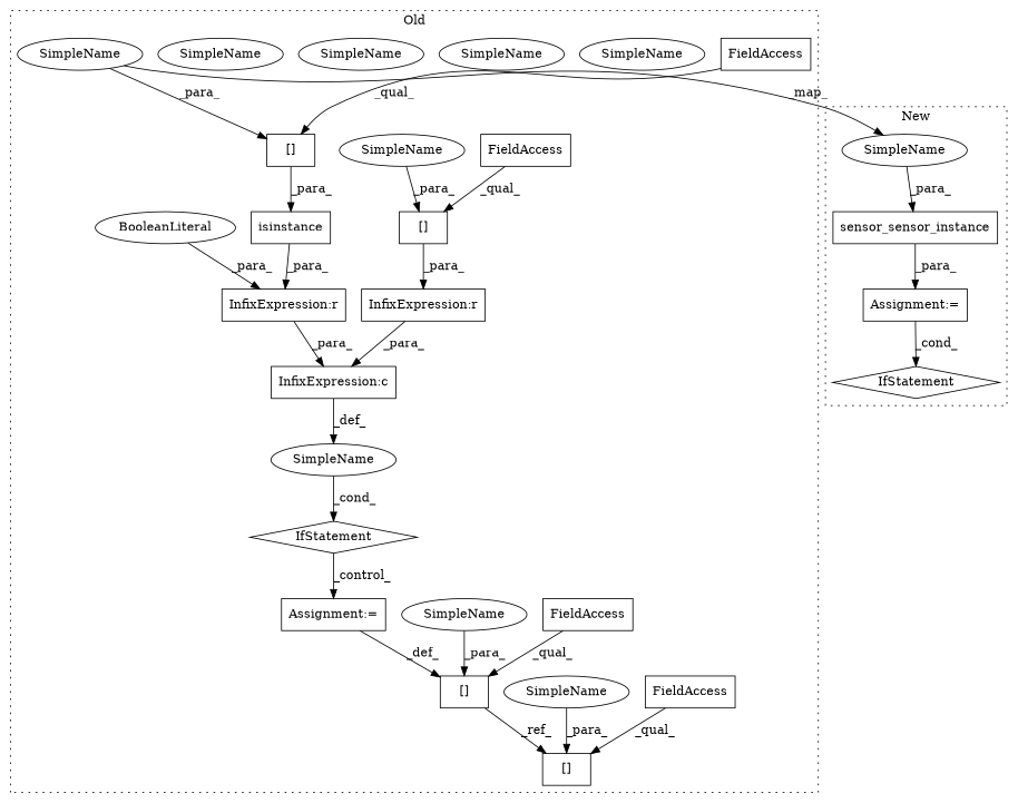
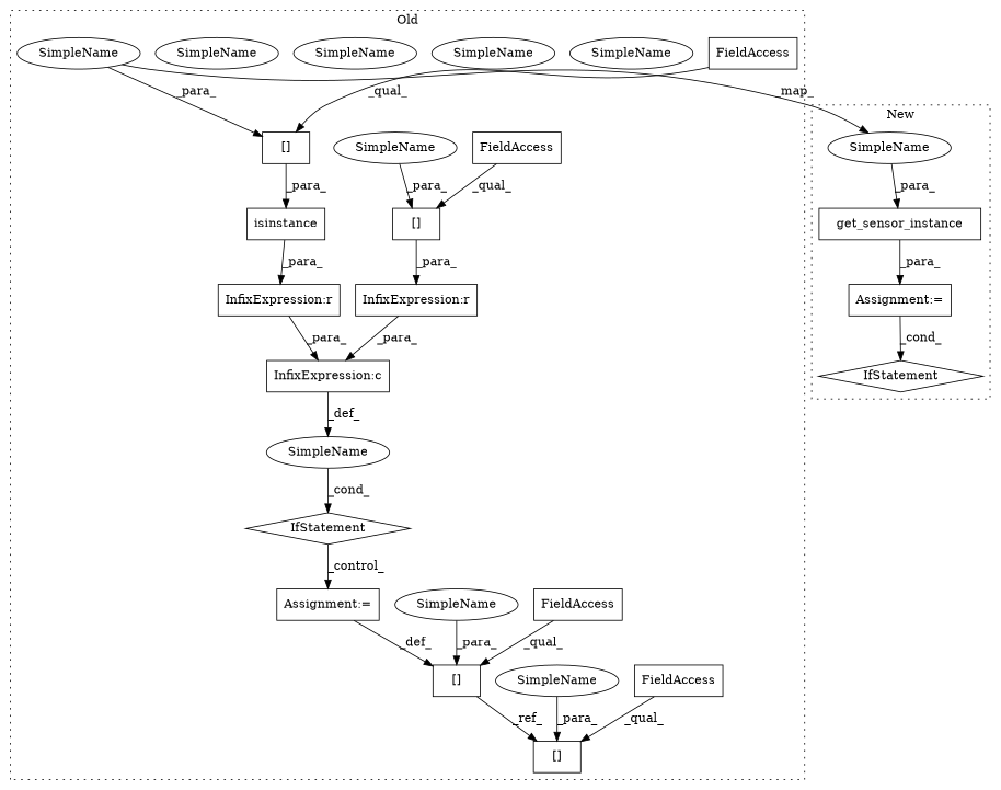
  digraph {
    node [a=42 l=4 s=15576 shape=box]
    n1 [a=32 l="11,1" label=isinstance s="15595,15641"]
    n2 [a=25 l="4,2" label=IfStatement s="15557,15652" shape=diamond]
    n3 [label=SimpleName shape=ellipse l="" s=""]
    n4 [a=7 l=1 label="Assignment:=" s=15681]
    n5 [a=2 l="14,1" label="[]" s="15606,15624"]
    n6 [a=22 l=13 label=FieldAccess s=15606]
    n7 [a=2 l="14,1" label="[]" s="15662,15680"]
    n8 [a=22 l=13 label=FieldAccess s=15662]
    n9 [a=27 label="InfixExpression:c" s=15590]
    n10 [a=27 label="InfixExpression:r" s=15581]
    n11 [a=2 l="14,1" label="[]" s="15562,15580"]
    n12 [a=22 l=13 label=FieldAccess s=15562]
    n13 [a=27 label="InfixExpression:r" s=15642]
-   n14 [a=9 l=5 label=BooleanLiteral s=15646 shape=ellipse]
    n15 [a=2 l="14,1" label="[]" s="15909,15927"]
    n16 [a=22 l=13 label=FieldAccess s=15909]
    n17 [label=SimpleName shape=ellipse]
    n18 [label=SimpleName s=15676 shape=ellipse]
    n19 [label=SimpleName s=15620 shape=ellipse]
    n20 [label=SimpleName s=15923 shape=ellipse]
    n21 [label=SimpleName s=15676 shape=ellipse]
    n22 [label=SimpleName shape=ellipse]
    n23 [label=SimpleName s=15923 shape=ellipse]
    n24 [label=SimpleName s=15620 shape=ellipse]
-   n25 [a=32 l="20,1" label=sensor_sensor_instance s="17074,17114"]
+   n25 [a=32 l="20,1" label=get_sensor_instance s="17074,17114"]
    n26 [a=25 l="4,2" label=IfStatement s="17121,17128" shape=diamond]
    n27 [a=7 l=1 label="Assignment:=" s=17073]
    n28 [label=SimpleName s=17094 shape=ellipse]
    subgraph cluster_1 {
      label=Old
      style=dotted
      n1
      n2
      n3
      n4
      n5
      n6
      n7
      n8
      n9
      n10
      n11
      n12
      n13
-     n14
      n15
      n16
      n17
      n18
      n19
      n20
      n21
      n22
      n23
      n24
    }
    subgraph cluster_2 {
      label=New
      style=dotted
      n25
      n26
      n27
      n28
    }
    n1 -> n13 [label=_para_]
    n2 -> n4 [label=_control_]
    n3 -> n2 [label=_cond_]
    n4 -> n7 [label=_def_]
    n5 -> n1 [label=_para_]
    n6 -> n5 [label=_qual_]
    n7 -> n15 [label=_ref_]
    n8 -> n7 [label=_qual_]
    n9 -> n3 [label=_def_]
    n10 -> n9 [label=_para_]
    n11 -> n10 [label=_para_]
    n12 -> n11 [label=_qual_]
    n13 -> n9 [label=_para_]
-   n14 -> n13 [label=_para_]
    n16 -> n15 [label=_qual_]
    n21 -> n7 [label=_para_]
    n22 -> n11 [label=_para_]
    n23 -> n15 [label=_para_]
    n24 -> n5 [label=_para_]
    n24 -> n28 [label=_map_]
    n25 -> n27 [label=_para_]
    n27 -> n26 [label=_cond_]
    n28 -> n25 [label=_para_]
  }
